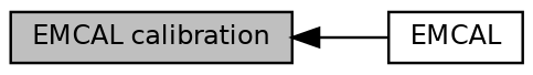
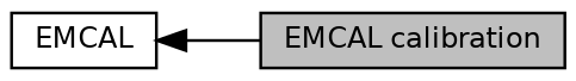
  digraph {
    rankdir=LR
    node [color=black fontname=Helvetica fontsize=10 shape=record]
    n1 [fillcolor=grey75 fontcolor=black height=0.2 label="EMCAL calibration" style=filled width=0.4]
    n2 [height=0.2 label=EMCAL width=0.4]
-   n1 -> n2 [dir=back fontname=Helvetica fontsize=10 labelfontname=Helvetica labelfontsize=10 shape=plaintext style=solid]
+   n2 -> n1 [dir=back fontname=Helvetica fontsize=10 labelfontname=Helvetica labelfontsize=10 shape=plaintext style=solid]
  }
